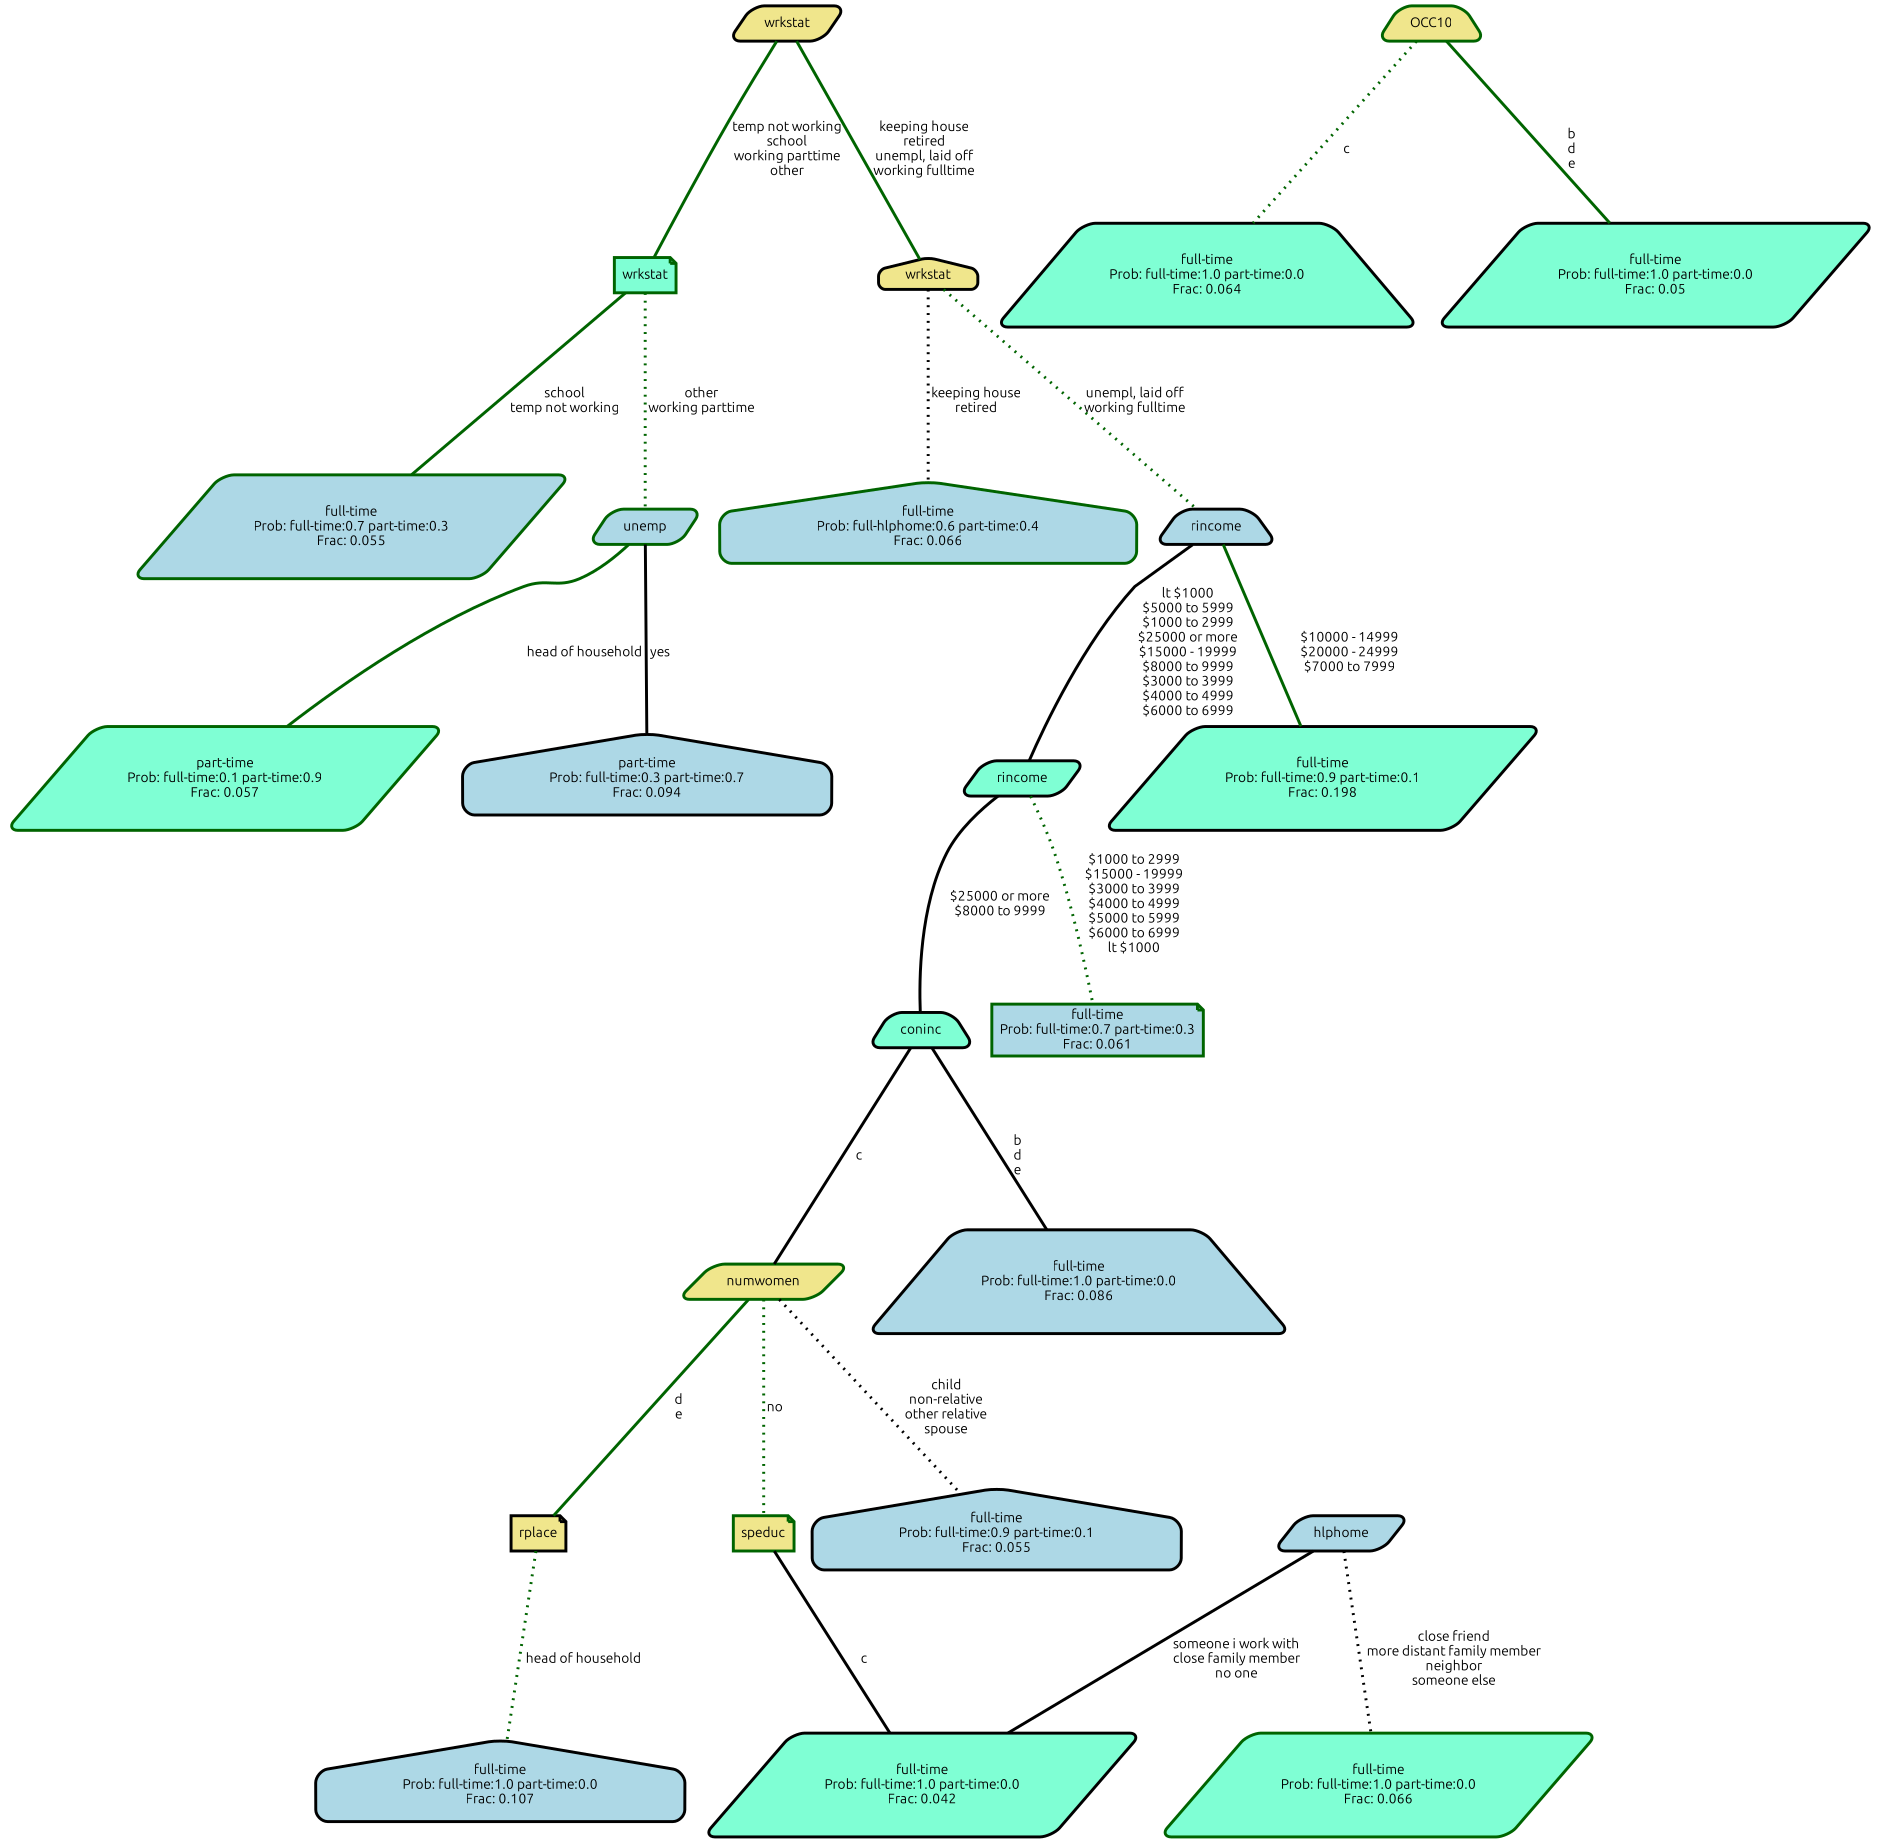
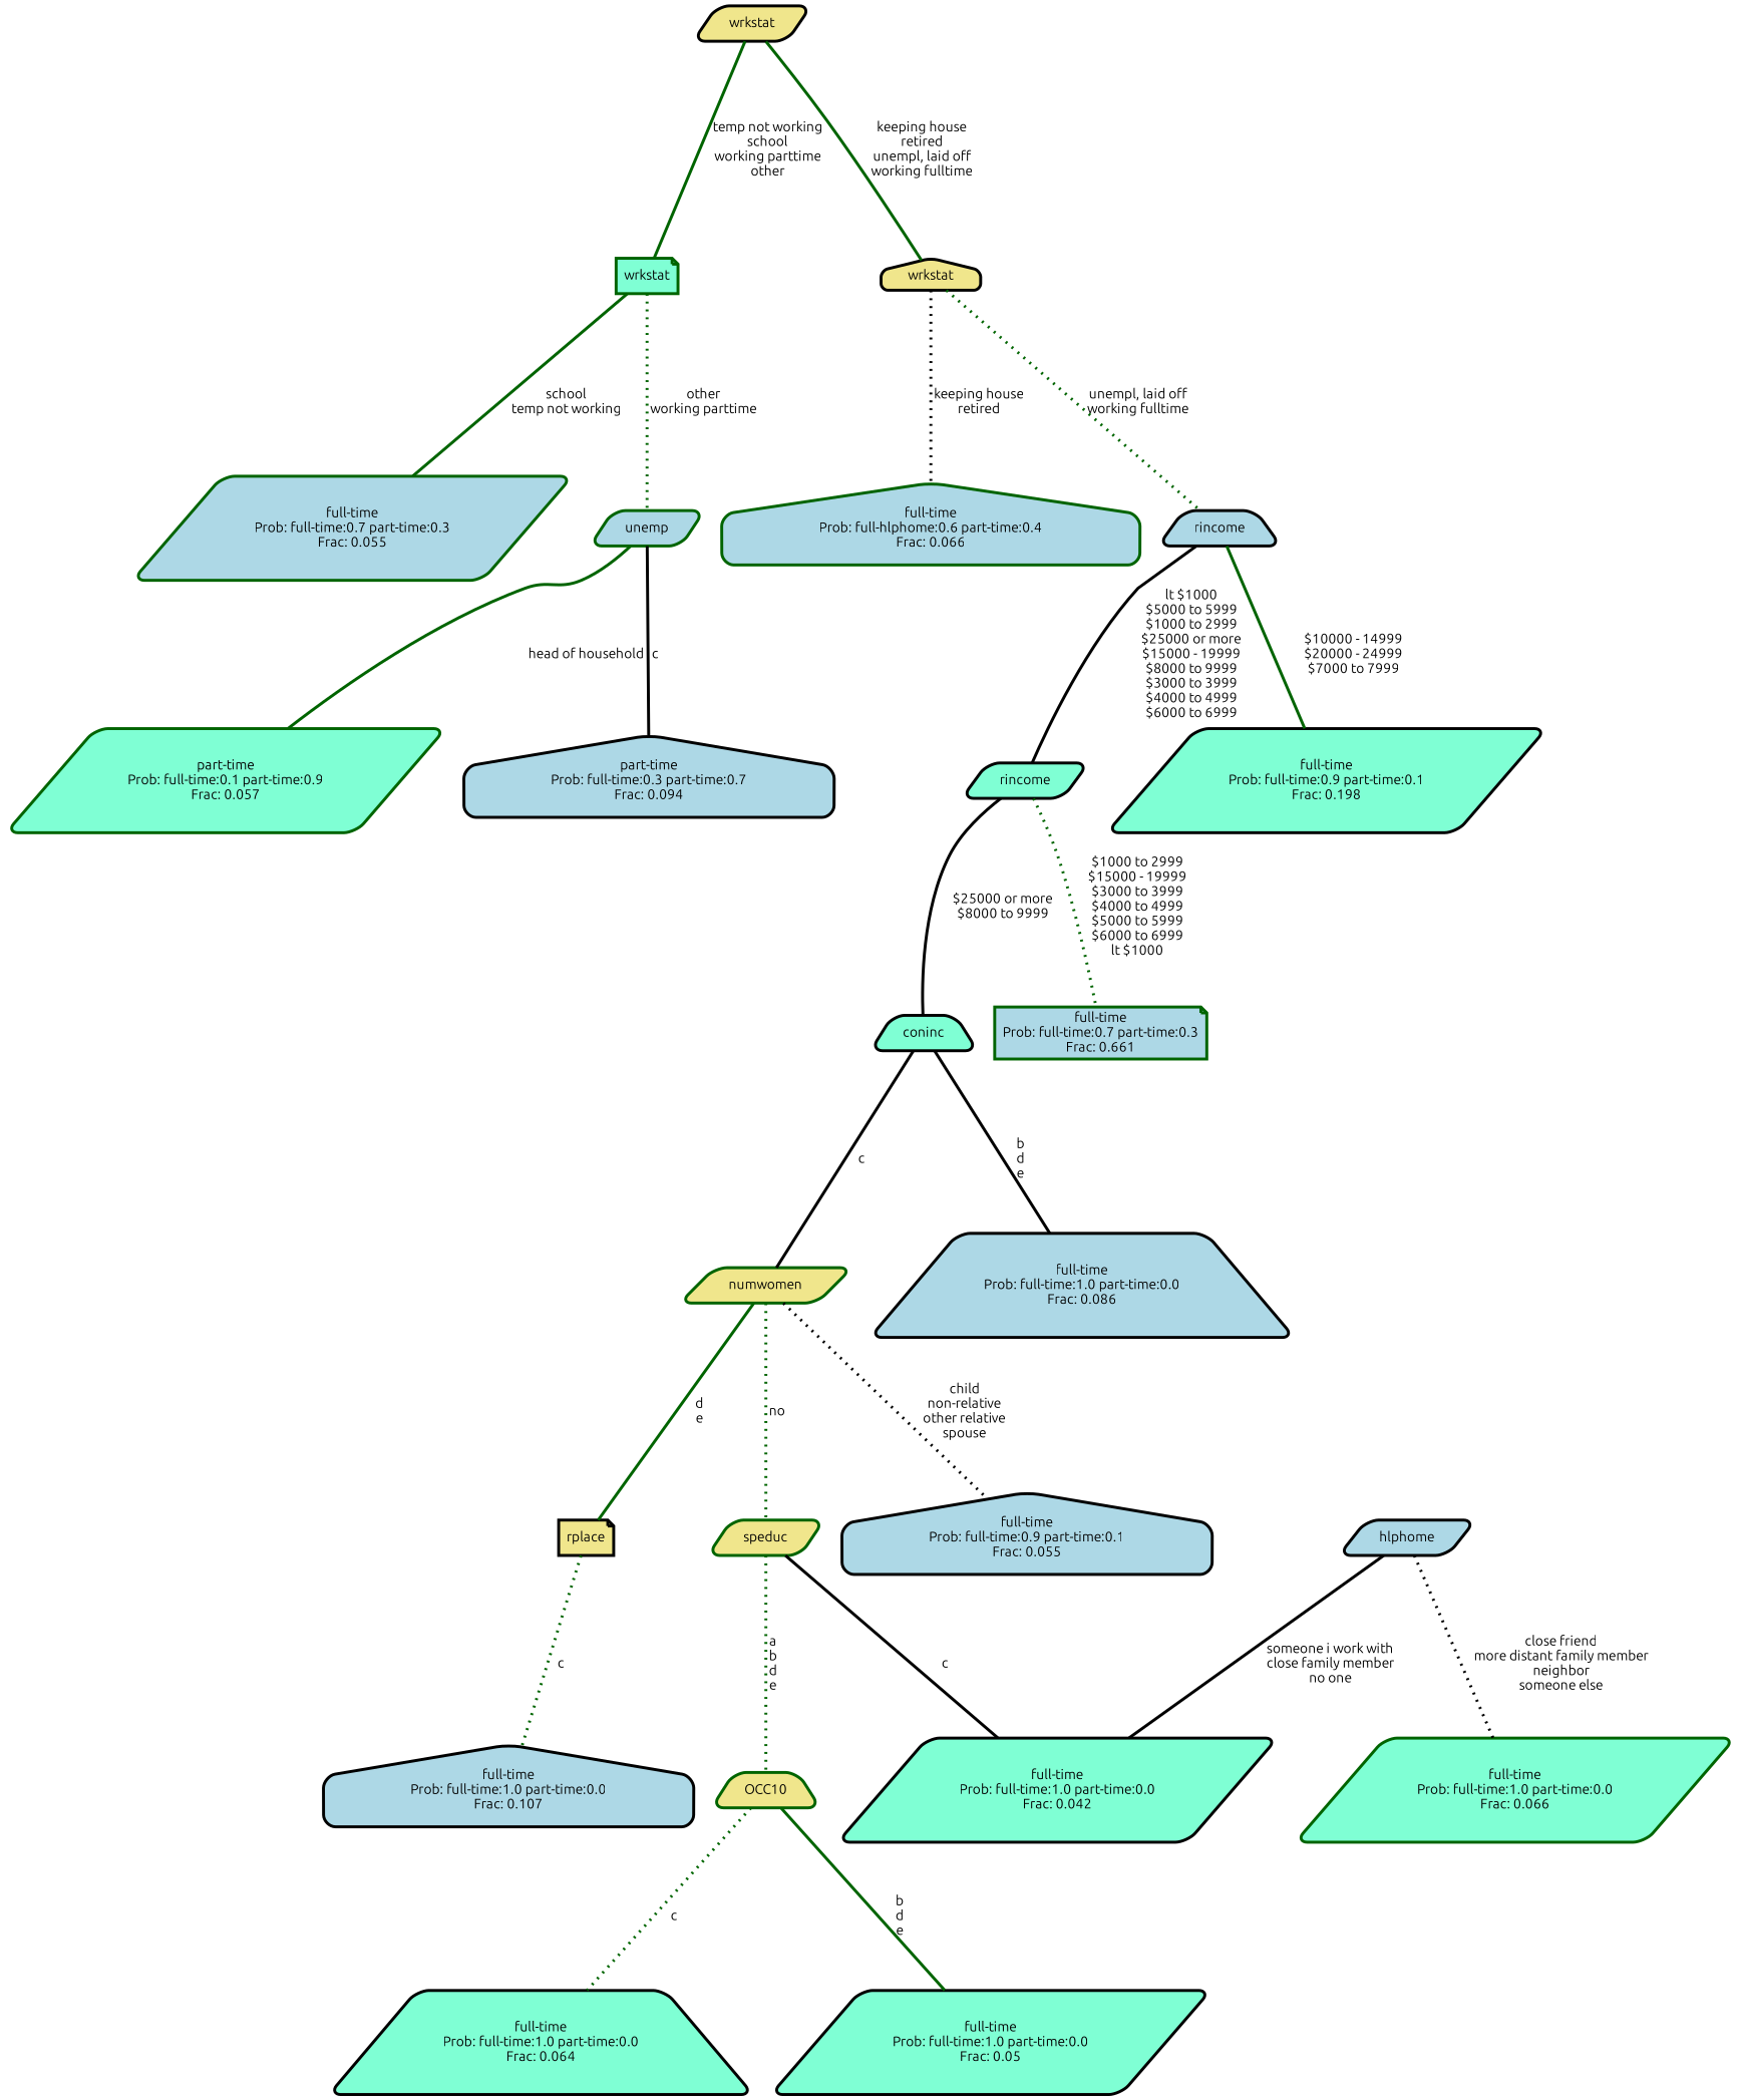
  graph {
    fontname=Ubuntu
    ranksep="0 equally"
    splines=straight
    node [color=black fillcolor=lightblue fontcolor=black fontname=Ubuntu penwidth=3 shape=parallelogram style="filled, rounded"]
    edge [color=darkgreen fontname=Ubuntu penwidth=3 style=bold]
    n1 [color=darkgreen label="full-time\nProb: full-time:0.7 part-time:0.3\nFrac: 0.055"]
    n2 [color=darkgreen fillcolor=aquamarine label=wrkstat shape=note]
    n3 [color=darkgreen label=unemp]
    n4 [color=darkgreen fillcolor=aquamarine label="part-time\nProb: full-time:0.1 part-time:0.9\nFrac: 0.057"]
    n5 [label="part-time\nProb: full-time:0.3 part-time:0.7\nFrac: 0.094" shape=house]
    n6 [fillcolor=khaki label=wrkstat]
    n7 [fillcolor=khaki label=wrkstat shape=house]
    n8 [color=darkgreen label="full-time\nProb: full-hlphome:0.6 part-time:0.4\nFrac: 0.066" shape=house]
    n9 [label=rincome shape=trapezium]
    n10 [fillcolor=aquamarine label=rincome]
    n11 [fillcolor=aquamarine label="full-time\nProb: full-time:0.9 part-time:0.1\nFrac: 0.198"]
    n12 [fillcolor=aquamarine label="full-time\nProb: full-time:1.0 part-time:0.0\nFrac: 0.042"]
    n13 [label=hlphome]
    n14 [color=darkgreen fillcolor=aquamarine label="full-time\nProb: full-time:1.0 part-time:0.0\nFrac: 0.066"]
-   n15 [color=darkgreen fillcolor=khaki label=speduc shape=note]
+   n15 [color=darkgreen fillcolor=khaki label=speduc]
    n16 [color=darkgreen fillcolor=khaki label=OCC10 shape=trapezium]
    n17 [fillcolor=aquamarine label="full-time\nProb: full-time:1.0 part-time:0.0\nFrac: 0.064" shape=trapezium]
    n18 [fillcolor=aquamarine label="full-time\nProb: full-time:1.0 part-time:0.0\nFrac: 0.05"]
    n19 [color=darkgreen fillcolor=khaki label=numwomen]
    n20 [fillcolor=khaki label=rplace shape=note]
    n21 [label="full-time\nProb: full-time:0.9 part-time:0.1\nFrac: 0.055" shape=house]
    n22 [label="full-time\nProb: full-time:1.0 part-time:0.0\nFrac: 0.107" shape=house]
    n23 [fillcolor=aquamarine label=coninc shape=trapezium]
    n24 [label="full-time\nProb: full-time:1.0 part-time:0.0\nFrac: 0.086" shape=trapezium]
-   n25 [color=darkgreen label="full-time\nProb: full-time:0.7 part-time:0.3\nFrac: 0.061" shape=note]
+   n25 [color=darkgreen label="full-time\nProb: full-time:0.7 part-time:0.3\nFrac: 0.661" shape=note]
    subgraph sub_1 {
      rank=same
    }
    n2 -- n1 [label=" school\n temp not working"]
    n2 -- n3 [label=" other\n working parttime" style=dotted]
    n3 -- n4 [label=" head of household"]
-   n3 -- n5 [color=black label=" yes"]
+   n3 -- n5 [color=black label=" c"]
    n6 -- n2 [label=" temp not working\n school\n working parttime\n other"]
    n6 -- n7 [label=" keeping house\n retired\n unempl, laid off\n working fulltime"]
    n7 -- n8 [color=black label=" keeping house\n retired" style=dotted]
    n7 -- n9 [label=" unempl, laid off\n working fulltime" style=dotted]
    n9 -- n10 [color=black label=" lt $1000\n $5000 to 5999\n $1000 to 2999\n $25000 or more\n $15000 - 19999\n $8000 to 9999\n $3000 to 3999\n $4000 to 4999\n $6000 to 6999"]
    n9 -- n11 [label=" $10000 - 14999\n $20000 - 24999\n $7000 to 7999"]
    n10 -- n23 [color=black label=" $25000 or more\n $8000 to 9999"]
    n10 -- n25 [label=" $1000 to 2999\n $15000 - 19999\n $3000 to 3999\n $4000 to 4999\n $5000 to 5999\n $6000 to 6999\n lt $1000" style=dotted]
    n13 -- n12 [color=black label=" someone i work with\n close family member\n no one"]
    n13 -- n14 [color=black label=" close friend\n more distant family member\n neighbor\n someone else" style=dotted]
    n15 -- n12 [color=black label=" c"]
+   n15 -- n16 [label=" a\n b\n d\n e" style=dotted]
    n16 -- n17 [label=" c" style=dotted]
    n16 -- n18 [label=" b\n d\n e"]
    n19 -- n15 [label=" no" style=dotted]
    n19 -- n20 [label=" d\n e"]
    n19 -- n21 [color=black label=" child\n non-relative\n other relative\n spouse" style=dotted]
-   n20 -- n22 [label=" head of household" style=dotted]
+   n20 -- n22 [label=" c" style=dotted]
    n23 -- n19 [color=black label=" c"]
    n23 -- n24 [color=black label=" b\n d\n e"]
  }
